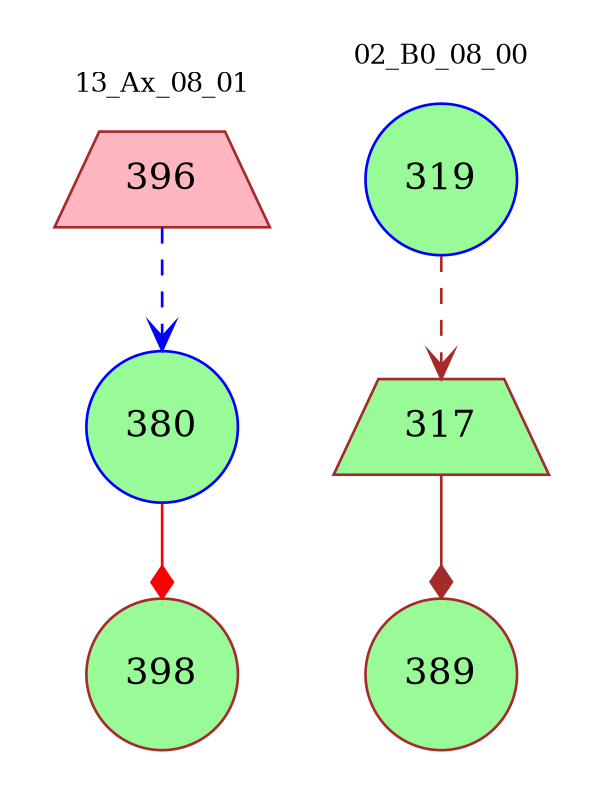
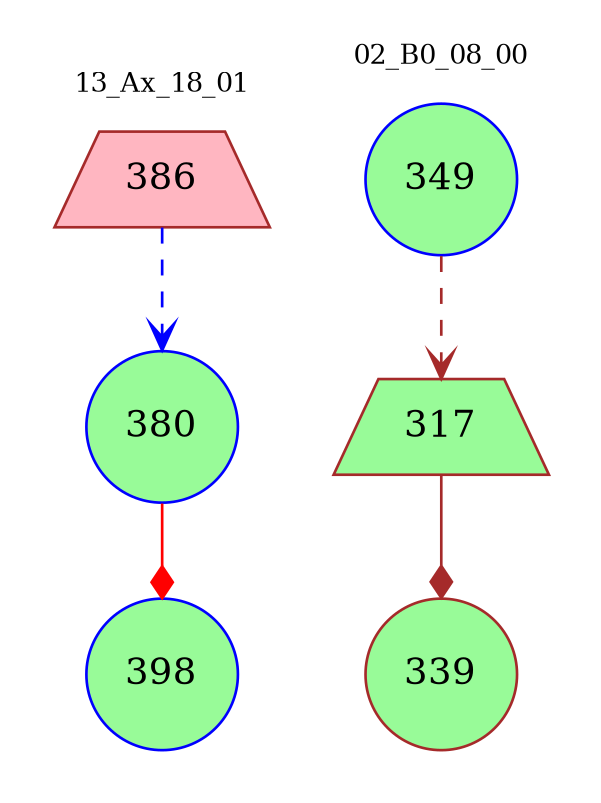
  digraph {
    node [color=brown fillcolor=palegreen shape=circle style=filled]
    edge [arrowhead=vee color=brown style=dashed]
-   n1 [fillcolor=lightpink label=396 shape=trapezium]
+   n1 [fillcolor=lightpink label=386 shape=trapezium]
    n2 [color=blue label=380]
-   n3 [label=398]
-   n4 [color=blue label=319]
+   n3 [color=blue label=398]
+   n4 [color=blue label=349]
    n5 [label=317 shape=trapezium]
-   n6 [label=389]
+   n6 [label=339]
    subgraph cluster_1 {
      color=white
      fontsize=10
-     label="13_Ax_08_01"
+     label="13_Ax_18_01"
      n1
      n2
      n3
    }
    subgraph cluster_2 {
      color=white
      fontsize=10
      label="02_B0_08_00"
      n4
      n5
      n6
    }
    n1 -> n2 [color=blue]
    n2 -> n3 [arrowhead=diamond color=red style=solid]
    n4 -> n5
    n5 -> n6 [arrowhead=diamond style=solid]
  }
